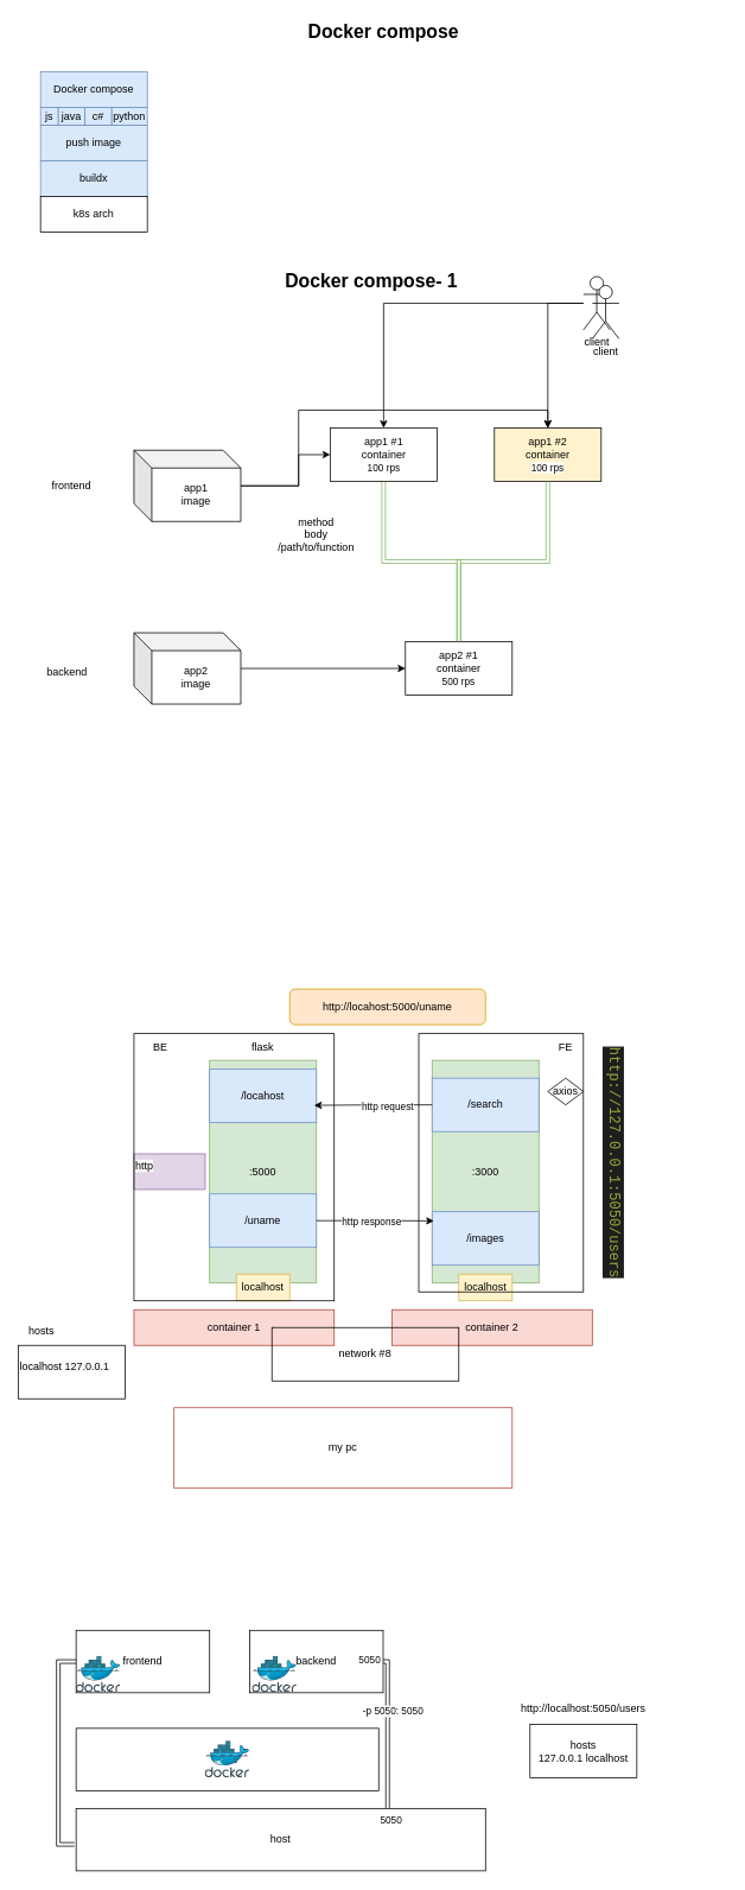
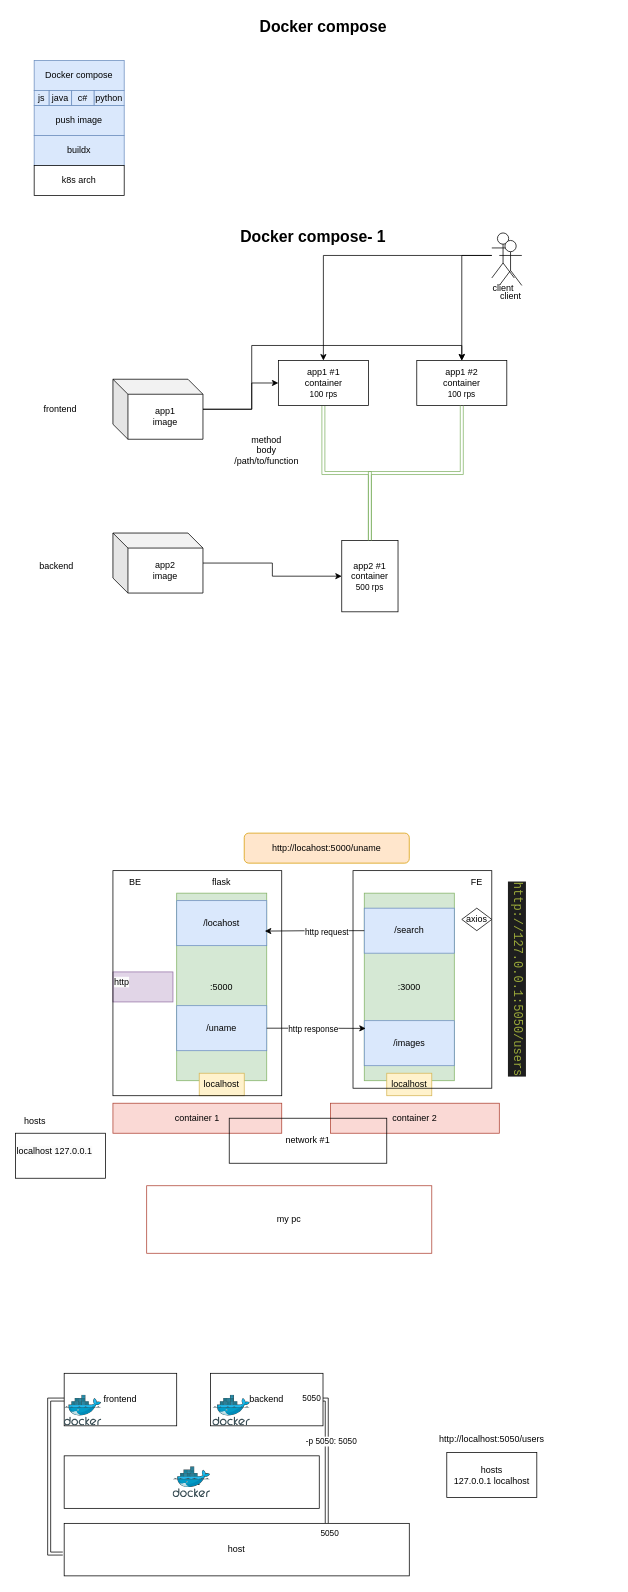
  <mxCell id="0" />
  <mxCell id="1" parent="0" />
  <mxCell id="2" value="&lt;font style=&quot;font-size: 21px;&quot;&gt;&lt;b&gt;Docker compose&lt;/b&gt;&lt;/font&gt;" style="text;html=1;align=center;verticalAlign=middle;whiteSpace=wrap;rounded=0;" vertex="1" parent="1"><mxGeometry x="333" y="20" width="195" height="30" as="geometry" /></mxCell>
  <mxCell id="3" value="Docker compose" style="rounded=0;whiteSpace=wrap;html=1;fillColor=#dae8fc;strokeColor=#6c8ebf;" vertex="1" parent="1"><mxGeometry x="45" y="80" width="120" height="40" as="geometry" /></mxCell>
  <mxCell id="4" value="push image" style="rounded=0;whiteSpace=wrap;html=1;fillColor=#dae8fc;strokeColor=#6c8ebf;" vertex="1" parent="1"><mxGeometry x="45" y="140" width="120" height="40" as="geometry" /></mxCell>
  <mxCell id="5" value="buildx" style="rounded=0;whiteSpace=wrap;html=1;fillColor=#dae8fc;strokeColor=#6c8ebf;" vertex="1" parent="1"><mxGeometry x="45" y="180" width="120" height="40" as="geometry" /></mxCell>
  <mxCell id="6" value="js" style="rounded=0;whiteSpace=wrap;html=1;fillColor=#dae8fc;strokeColor=#6c8ebf;" vertex="1" parent="1"><mxGeometry x="45" y="120" width="20" height="20" as="geometry" /></mxCell>
  <mxCell id="7" value="java" style="rounded=0;whiteSpace=wrap;html=1;fillColor=#dae8fc;strokeColor=#6c8ebf;" vertex="1" parent="1"><mxGeometry x="65" y="120" width="30" height="20" as="geometry" /></mxCell>
  <mxCell id="8" value="c#" style="rounded=0;whiteSpace=wrap;html=1;fillColor=#dae8fc;strokeColor=#6c8ebf;" vertex="1" parent="1"><mxGeometry x="95" y="120" width="30" height="20" as="geometry" /></mxCell>
  <mxCell id="9" value="python" style="rounded=0;whiteSpace=wrap;html=1;fillColor=#dae8fc;strokeColor=#6c8ebf;" vertex="1" parent="1"><mxGeometry x="125" y="120" width="40" height="20" as="geometry" /></mxCell>
  <mxCell id="10" value="k8s arch" style="rounded=0;whiteSpace=wrap;html=1;" vertex="1" parent="1"><mxGeometry x="45" y="220" width="120" height="40" as="geometry" /></mxCell>
  <mxCell id="11" style="edgeStyle=orthogonalEdgeStyle;rounded=0;orthogonalLoop=1;jettySize=auto;html=1;" edge="1" parent="1" source="13" target="16"><mxGeometry relative="1" as="geometry"><Array as="points"><mxPoint x="335" y="545" /><mxPoint x="335" y="510" /></Array></mxGeometry></mxCell>
  <mxCell id="12" style="edgeStyle=orthogonalEdgeStyle;rounded=0;orthogonalLoop=1;jettySize=auto;html=1;" edge="1" parent="1" source="13" target="21"><mxGeometry relative="1" as="geometry"><Array as="points"><mxPoint x="335" y="545" /><mxPoint x="335" y="460" /><mxPoint x="615" y="460" /></Array></mxGeometry></mxCell>
  <mxCell id="13" value="app1&lt;br&gt;image" style="shape=cube;whiteSpace=wrap;html=1;boundedLbl=1;backgroundOutline=1;darkOpacity=0.05;darkOpacity2=0.1;" vertex="1" parent="1"><mxGeometry x="150" y="505" width="120" height="80" as="geometry" /></mxCell>
  <mxCell id="14" value="&lt;font style=&quot;font-size: 21px;&quot;&gt;&lt;b&gt;Docker compose- 1&lt;/b&gt;&lt;/font&gt;" style="text;html=1;align=center;verticalAlign=middle;whiteSpace=wrap;rounded=0;" vertex="1" parent="1"><mxGeometry x="307.5" y="300" width="217.5" height="30" as="geometry" /></mxCell>
  <mxCell id="15" style="edgeStyle=orthogonalEdgeStyle;rounded=0;orthogonalLoop=1;jettySize=auto;html=1;shape=link;fillColor=#d5e8d4;strokeColor=#82b366;fontStyle=1" edge="1" parent="1" source="16" target="26"><mxGeometry relative="1" as="geometry" /></mxCell>
  <mxCell id="16" value="app1 #1&lt;br&gt;container&lt;br&gt;&lt;span style=&quot;font-size: 11px; text-wrap: nowrap; background-color: rgb(255, 255, 255);&quot;&gt;100 rps&lt;/span&gt;" style="rounded=0;whiteSpace=wrap;html=1;" vertex="1" parent="1"><mxGeometry x="370.5" y="480" width="120" height="60" as="geometry" /></mxCell>
  <mxCell id="17" style="edgeStyle=orthogonalEdgeStyle;rounded=0;orthogonalLoop=1;jettySize=auto;html=1;" edge="1" parent="1" source="19" target="16"><mxGeometry relative="1" as="geometry" /></mxCell>
  <mxCell id="18" style="edgeStyle=orthogonalEdgeStyle;rounded=0;orthogonalLoop=1;jettySize=auto;html=1;" edge="1" parent="1" source="19" target="21"><mxGeometry relative="1" as="geometry"><Array as="points"><mxPoint x="615" y="340" /></Array></mxGeometry></mxCell>
  <mxCell id="19" value="client" style="shape=umlActor;verticalLabelPosition=bottom;verticalAlign=top;html=1;outlineConnect=0;" vertex="1" parent="1"><mxGeometry x="655" y="310" width="30" height="60" as="geometry" /></mxCell>
  <mxCell id="20" value="client" style="shape=umlActor;verticalLabelPosition=bottom;verticalAlign=top;html=1;outlineConnect=0;" vertex="1" parent="1"><mxGeometry x="665" y="320" width="30" height="60" as="geometry" /></mxCell>
- <mxCell id="21" value="app1 #2&lt;br&gt;container&lt;br&gt;&lt;span style=&quot;font-size: 11px; text-wrap: nowrap; background-color: rgb(255, 255, 255);&quot;&gt;100 rps&lt;/span&gt;" style="rounded=0;whiteSpace=wrap;html=1;fillColor=#fff2cc;" vertex="1" parent="1"><mxGeometry x="555" y="480" width="120" height="60" as="geometry" /></mxCell>
+ <mxCell id="21" value="app1 #2&lt;br&gt;container&lt;br&gt;&lt;span style=&quot;font-size: 11px; text-wrap: nowrap; background-color: rgb(255, 255, 255);&quot;&gt;100 rps&lt;/span&gt;" style="rounded=0;whiteSpace=wrap;html=1;" vertex="1" parent="1"><mxGeometry x="555" y="480" width="120" height="60" as="geometry" /></mxCell>
  <mxCell id="22" value="frontend" style="text;html=1;align=center;verticalAlign=middle;whiteSpace=wrap;rounded=0;" vertex="1" parent="1"><mxGeometry x="50" y="530" width="60" height="30" as="geometry" /></mxCell>
  <mxCell id="23" style="edgeStyle=orthogonalEdgeStyle;rounded=0;orthogonalLoop=1;jettySize=auto;html=1;" edge="1" parent="1" source="24" target="26"><mxGeometry relative="1" as="geometry" /></mxCell>
  <mxCell id="24" value="app2&lt;br&gt;image" style="shape=cube;whiteSpace=wrap;html=1;boundedLbl=1;backgroundOutline=1;darkOpacity=0.05;darkOpacity2=0.1;" vertex="1" parent="1"><mxGeometry x="150" y="710" width="120" height="80" as="geometry" /></mxCell>
  <mxCell id="25" value="backend" style="text;html=1;align=center;verticalAlign=middle;whiteSpace=wrap;rounded=0;" vertex="1" parent="1"><mxGeometry x="45" y="740" width="60" height="30" as="geometry" /></mxCell>
- <mxCell id="26" value="app2 #1&lt;br&gt;container&lt;br&gt;&lt;span style=&quot;font-size: 11px; text-wrap: nowrap; background-color: rgb(255, 255, 255);&quot;&gt;500 rps&lt;/span&gt;" style="rounded=0;whiteSpace=wrap;html=1;" vertex="1" parent="1"><mxGeometry x="455" y="720" width="120" height="60" as="geometry" /></mxCell>
+ <mxCell id="26" value="app2 #1&lt;br&gt;container&lt;br&gt;&lt;span style=&quot;font-size: 11px; text-wrap: nowrap; background-color: rgb(255, 255, 255);&quot;&gt;500 rps&lt;/span&gt;" style="rounded=0;whiteSpace=wrap;html=1;" vertex="1" parent="1"><mxGeometry x="455" y="720" width="75" height="95" as="geometry" /></mxCell>
  <mxCell id="27" style="edgeStyle=orthogonalEdgeStyle;rounded=0;orthogonalLoop=1;jettySize=auto;html=1;shape=link;fillColor=#d5e8d4;strokeColor=#82b366;fontStyle=1;exitX=0.5;exitY=1;exitDx=0;exitDy=0;entryX=0.5;entryY=0;entryDx=0;entryDy=0;" edge="1" parent="1" source="21" target="26"><mxGeometry relative="1" as="geometry"><mxPoint x="441" y="550" as="sourcePoint" /><mxPoint x="525" y="730" as="targetPoint" /></mxGeometry></mxCell>
  <mxCell id="28" value="method&lt;br&gt;body&lt;br&gt;/path/to/function" style="text;html=1;align=center;verticalAlign=middle;whiteSpace=wrap;rounded=0;" vertex="1" parent="1"><mxGeometry x="305" y="585" width="100" height="30" as="geometry" /></mxCell>
  <mxCell id="29" value="my pc" style="rounded=0;whiteSpace=wrap;html=1;fillColor=#ffffff;strokeColor=#ae4132;" vertex="1" parent="1"><mxGeometry x="195" y="1580" width="380" height="90" as="geometry" /></mxCell>
  <mxCell id="30" value=":5000" style="rounded=0;whiteSpace=wrap;html=1;fillColor=#d5e8d4;strokeColor=#82b366;" vertex="1" parent="1"><mxGeometry x="235" y="1190" width="120" height="250" as="geometry" /></mxCell>
  <mxCell id="31" value="/locahost" style="rounded=0;whiteSpace=wrap;html=1;fillColor=#dae8fc;strokeColor=#6c8ebf;" vertex="1" parent="1"><mxGeometry x="235" y="1200" width="120" height="60" as="geometry" /></mxCell>
  <mxCell id="32" value="/uname" style="rounded=0;whiteSpace=wrap;html=1;fillColor=#dae8fc;strokeColor=#6c8ebf;" vertex="1" parent="1"><mxGeometry x="235" y="1340" width="120" height="60" as="geometry" /></mxCell>
  <mxCell id="33" value="flask" style="text;html=1;align=center;verticalAlign=middle;whiteSpace=wrap;rounded=0;" vertex="1" parent="1"><mxGeometry x="265" y="1160" width="60" height="30" as="geometry" /></mxCell>
  <mxCell id="34" value="localhost" style="text;html=1;align=center;verticalAlign=middle;whiteSpace=wrap;rounded=0;fillColor=#fff2cc;strokeColor=#d6b656;" vertex="1" parent="1"><mxGeometry x="265" y="1430" width="60" height="30" as="geometry" /></mxCell>
  <mxCell id="35" value="&lt;span style=&quot;color: rgb(0, 0, 0); font-family: Helvetica; font-size: 12px; font-style: normal; font-variant-ligatures: normal; font-variant-caps: normal; font-weight: 400; letter-spacing: normal; orphans: 2; text-align: center; text-indent: 0px; text-transform: none; widows: 2; word-spacing: 0px; -webkit-text-stroke-width: 0px; white-space: normal; background-color: rgb(251, 251, 251); text-decoration-thickness: initial; text-decoration-style: initial; text-decoration-color: initial; display: inline !important; float: none;&quot;&gt;http&lt;/span&gt;" style="text;whiteSpace=wrap;html=1;fillColor=#e1d5e7;strokeColor=#9673a6;" vertex="1" parent="1"><mxGeometry x="150" y="1295" width="80" height="40" as="geometry" /></mxCell>
  <mxCell id="36" value="&lt;div style=&quot;text-align: center;&quot;&gt;&lt;span style=&quot;background-color: initial;&quot;&gt;hosts&lt;/span&gt;&lt;/div&gt;" style="text;whiteSpace=wrap;html=1;" vertex="1" parent="1"><mxGeometry x="30" y="1480" width="120" height="40" as="geometry" /></mxCell>
  <mxCell id="37" value="" style="rounded=0;whiteSpace=wrap;html=1;" vertex="1" parent="1"><mxGeometry x="20" y="1510" width="120" height="60" as="geometry" /></mxCell>
  <mxCell id="38" value="&lt;span style=&quot;color: rgb(0, 0, 0); font-family: Helvetica; font-size: 12px; font-style: normal; font-variant-ligatures: normal; font-variant-caps: normal; font-weight: 400; letter-spacing: normal; orphans: 2; text-align: center; text-indent: 0px; text-transform: none; widows: 2; word-spacing: 0px; -webkit-text-stroke-width: 0px; white-space: normal; background-color: rgb(251, 251, 251); text-decoration-thickness: initial; text-decoration-style: initial; text-decoration-color: initial; display: inline !important; float: none;&quot;&gt;localhost 127.0.0.1&lt;/span&gt;" style="text;whiteSpace=wrap;html=1;" vertex="1" parent="1"><mxGeometry x="20" y="1520" width="120" height="40" as="geometry" /></mxCell>
  <mxCell id="39" value="http://locahost:5000/uname" style="rounded=1;whiteSpace=wrap;html=1;fillColor=#ffe6cc;strokeColor=#d79b00;" vertex="1" parent="1"><mxGeometry x="325" y="1110" width="220" height="40" as="geometry" /></mxCell>
  <mxCell id="40" value=":3000" style="rounded=0;whiteSpace=wrap;html=1;fillColor=#d5e8d4;strokeColor=#82b366;" vertex="1" parent="1"><mxGeometry x="485" y="1190" width="120" height="250" as="geometry" /></mxCell>
  <mxCell id="41" value="BE" style="text;html=1;align=center;verticalAlign=middle;whiteSpace=wrap;rounded=0;" vertex="1" parent="1"><mxGeometry x="150" y="1150" width="60" height="50" as="geometry" /></mxCell>
  <mxCell id="42" value="FE" style="text;html=1;align=center;verticalAlign=middle;whiteSpace=wrap;rounded=0;" vertex="1" parent="1"><mxGeometry x="605" y="1150" width="60" height="50" as="geometry" /></mxCell>
  <mxCell id="43" value="/search" style="rounded=0;whiteSpace=wrap;html=1;fillColor=#dae8fc;strokeColor=#6c8ebf;" vertex="1" parent="1"><mxGeometry x="485" y="1210" width="120" height="60" as="geometry" /></mxCell>
  <mxCell id="44" value="/images" style="rounded=0;whiteSpace=wrap;html=1;fillColor=#dae8fc;strokeColor=#6c8ebf;" vertex="1" parent="1"><mxGeometry x="485" y="1360" width="120" height="60" as="geometry" /></mxCell>
  <mxCell id="45" style="edgeStyle=orthogonalEdgeStyle;rounded=0;orthogonalLoop=1;jettySize=auto;html=1;entryX=0.979;entryY=0.676;entryDx=0;entryDy=0;entryPerimeter=0;" edge="1" parent="1" source="43" target="31"><mxGeometry relative="1" as="geometry" /></mxCell>
  <mxCell id="46" value="http request" style="edgeLabel;html=1;align=center;verticalAlign=middle;resizable=0;points=[];" vertex="1" connectable="0" parent="45"><mxGeometry x="-0.241" y="1" relative="1" as="geometry"><mxPoint as="offset" /></mxGeometry></mxCell>
  <mxCell id="47" style="edgeStyle=orthogonalEdgeStyle;rounded=0;orthogonalLoop=1;jettySize=auto;html=1;entryX=0.016;entryY=0.171;entryDx=0;entryDy=0;entryPerimeter=0;" edge="1" parent="1" source="32" target="44"><mxGeometry relative="1" as="geometry" /></mxCell>
  <mxCell id="48" value="http response" style="edgeLabel;html=1;align=center;verticalAlign=middle;resizable=0;points=[];" vertex="1" connectable="0" parent="47"><mxGeometry x="0.402" y="1" relative="1" as="geometry"><mxPoint x="-31" y="1" as="offset" /></mxGeometry></mxCell>
  <mxCell id="49" value="localhost" style="text;html=1;align=center;verticalAlign=middle;whiteSpace=wrap;rounded=0;fillColor=#fff2cc;strokeColor=#d6b656;" vertex="1" parent="1"><mxGeometry x="515" y="1430" width="60" height="30" as="geometry" /></mxCell>
  <mxCell id="50" value="" style="rounded=0;whiteSpace=wrap;html=1;fillColor=none;" vertex="1" parent="1"><mxGeometry x="150" y="1160" width="225" height="300" as="geometry" /></mxCell>
  <mxCell id="51" value="" style="rounded=0;whiteSpace=wrap;html=1;fillColor=none;" vertex="1" parent="1"><mxGeometry x="470" y="1160" width="185" height="290" as="geometry" /></mxCell>
  <mxCell id="52" value="container 1" style="rounded=0;whiteSpace=wrap;html=1;fillColor=#fad9d5;strokeColor=#ae4132;" vertex="1" parent="1"><mxGeometry x="150" y="1470" width="225" height="40" as="geometry" /></mxCell>
  <mxCell id="53" value="container 2" style="rounded=0;whiteSpace=wrap;html=1;fillColor=#fad9d5;strokeColor=#ae4132;" vertex="1" parent="1"><mxGeometry x="440" y="1470" width="225" height="40" as="geometry" /></mxCell>
  <mxCell id="54" value="axios" style="shape=hexagon;perimeter=hexagonPerimeter2;whiteSpace=wrap;html=1;fixedSize=1;" vertex="1" parent="1"><mxGeometry x="615" y="1210" width="40" height="30" as="geometry" /></mxCell>
  <mxCell id="55" value="&lt;div style=&quot;color: rgb(197, 200, 198); background-color: rgb(30, 30, 30); font-family: Menlo, Monaco, &amp;quot;Courier New&amp;quot;, monospace; font-size: 16px; line-height: 24px; white-space: pre;&quot;&gt;&lt;span style=&quot;color: #9aa83a;&quot;&gt;http://127.0.0.1:5050/users&lt;/span&gt;&lt;/div&gt;" style="text;html=1;align=center;verticalAlign=middle;whiteSpace=wrap;rounded=0;rotation=90;" vertex="1" parent="1"><mxGeometry x="565" y="1290" width="250" height="30" as="geometry" /></mxCell>
- <mxCell id="56" value="network #8" style="rounded=0;whiteSpace=wrap;html=1;fillColor=none;" vertex="1" parent="1"><mxGeometry x="305" y="1490" width="210" height="60" as="geometry" /></mxCell>
+ <mxCell id="56" value="network #1" style="rounded=0;whiteSpace=wrap;html=1;fillColor=none;" vertex="1" parent="1"><mxGeometry x="305" y="1490" width="210" height="60" as="geometry" /></mxCell>
  <mxCell id="57" value="frontend" style="rounded=0;whiteSpace=wrap;html=1;" vertex="1" parent="1"><mxGeometry x="85" y="1830" width="150" height="70" as="geometry" /></mxCell>
  <mxCell id="58" value="" style="image;sketch=0;aspect=fixed;html=1;points=[];align=center;fontSize=12;image=img/lib/mscae/Docker.svg;" vertex="1" parent="1"><mxGeometry x="85" y="1859" width="50" height="41" as="geometry" /></mxCell>
  <mxCell id="59" style="edgeStyle=orthogonalEdgeStyle;rounded=0;orthogonalLoop=1;jettySize=auto;html=1;shape=link;" edge="1" parent="1" source="61" target="63"><mxGeometry relative="1" as="geometry"><Array as="points"><mxPoint x="435" y="1865" /></Array></mxGeometry></mxCell>
  <mxCell id="60" value="-p 5050:&amp;nbsp;5050" style="edgeLabel;html=1;align=center;verticalAlign=middle;resizable=0;points=[];" vertex="1" connectable="0" parent="59"><mxGeometry x="-0.417" y="1" relative="1" as="geometry"><mxPoint x="4" y="10" as="offset" /></mxGeometry></mxCell>
  <mxCell id="61" value="backend" style="rounded=0;whiteSpace=wrap;html=1;" vertex="1" parent="1"><mxGeometry x="280" y="1830" width="150" height="70" as="geometry" /></mxCell>
  <mxCell id="62" value="" style="image;sketch=0;aspect=fixed;html=1;points=[];align=center;fontSize=12;image=img/lib/mscae/Docker.svg;" vertex="1" parent="1"><mxGeometry x="283" y="1859" width="50" height="41" as="geometry" /></mxCell>
  <mxCell id="63" value="host" style="rounded=0;whiteSpace=wrap;html=1;" vertex="1" parent="1"><mxGeometry x="85" y="2030" width="460" height="70" as="geometry" /></mxCell>
  <mxCell id="64" value="host" style="rounded=0;whiteSpace=wrap;html=1;" vertex="1" parent="1"><mxGeometry x="85" y="1940" width="340" height="70" as="geometry" /></mxCell>
  <mxCell id="65" value="" style="image;sketch=0;aspect=fixed;html=1;points=[];align=center;fontSize=12;image=img/lib/mscae/Docker.svg;" vertex="1" parent="1"><mxGeometry x="230" y="1954.5" width="50" height="41" as="geometry" /></mxCell>
  <mxCell id="66" value="&lt;meta charset=&quot;utf-8&quot;&gt;&lt;span style=&quot;color: rgb(0, 0, 0); font-family: Helvetica; font-size: 11px; font-style: normal; font-variant-ligatures: normal; font-variant-caps: normal; font-weight: 400; letter-spacing: normal; orphans: 2; text-align: center; text-indent: 0px; text-transform: none; widows: 2; word-spacing: 0px; -webkit-text-stroke-width: 0px; white-space: nowrap; background-color: rgb(255, 255, 255); text-decoration-thickness: initial; text-decoration-style: initial; text-decoration-color: initial; display: inline !important; float: none;&quot;&gt;5050&lt;/span&gt;" style="text;whiteSpace=wrap;html=1;" vertex="1" parent="1"><mxGeometry x="425" y="2030" width="60" height="40" as="geometry" /></mxCell>
  <mxCell id="67" value="&lt;span style=&quot;color: rgb(0, 0, 0); font-family: Helvetica; font-size: 11px; font-style: normal; font-variant-ligatures: normal; font-variant-caps: normal; font-weight: 400; letter-spacing: normal; orphans: 2; text-align: center; text-indent: 0px; text-transform: none; widows: 2; word-spacing: 0px; -webkit-text-stroke-width: 0px; white-space: nowrap; background-color: rgb(255, 255, 255); text-decoration-thickness: initial; text-decoration-style: initial; text-decoration-color: initial; display: inline !important; float: none;&quot;&gt;5050&lt;/span&gt;" style="text;whiteSpace=wrap;html=1;" vertex="1" parent="1"><mxGeometry x="400.5" y="1850" width="60" height="40" as="geometry" /></mxCell>
  <mxCell id="68" style="edgeStyle=orthogonalEdgeStyle;rounded=0;orthogonalLoop=1;jettySize=auto;html=1;entryX=-0.004;entryY=0.575;entryDx=0;entryDy=0;entryPerimeter=0;shape=link;" edge="1" parent="1" source="57" target="63"><mxGeometry relative="1" as="geometry"><Array as="points"><mxPoint x="65" y="1865" /><mxPoint x="65" y="2070" /></Array></mxGeometry></mxCell>
  <mxCell id="69" value="http://localhost:5050/users&lt;div&gt;&lt;br&gt;&lt;/div&gt;" style="text;html=1;align=center;verticalAlign=middle;whiteSpace=wrap;rounded=0;" vertex="1" parent="1"><mxGeometry x="575" y="1910" width="160" height="30" as="geometry" /></mxCell>
  <mxCell id="70" value="hosts&lt;br&gt;127.0.0.1 localhost" style="rounded=0;whiteSpace=wrap;html=1;" vertex="1" parent="1"><mxGeometry x="595" y="1935.5" width="120" height="60" as="geometry" /></mxCell>
